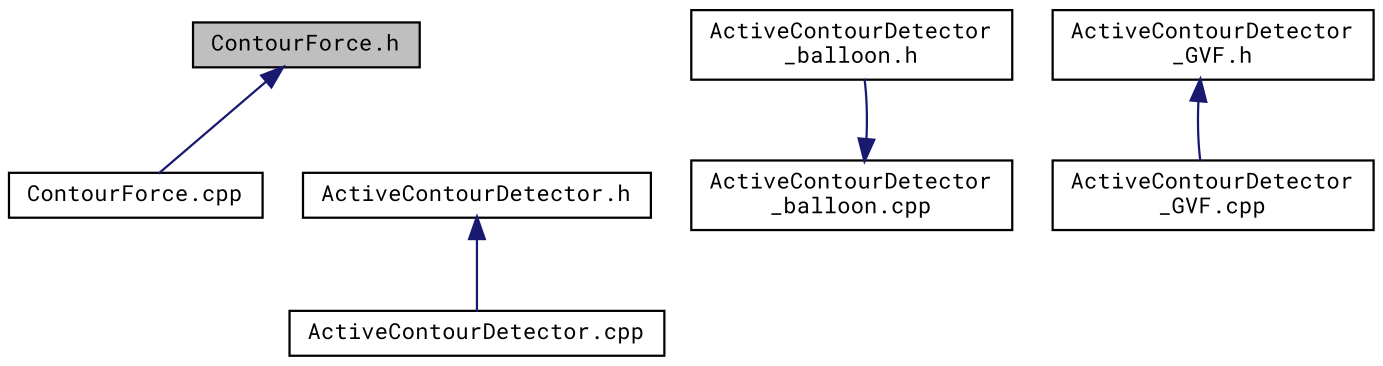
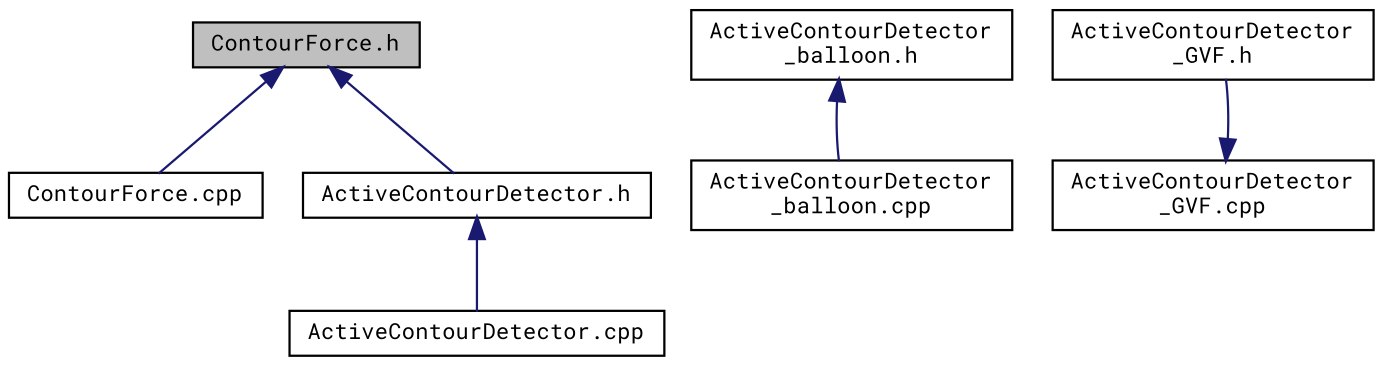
  digraph {
    fontname="Roboto Mono"
    node [color=black fillcolor=white fontname="Roboto Mono" fontsize=10 shape=record style=filled]
    edge [color=midnightblue dir=back fontname="Roboto Mono" fontsize=10 labelfontname=Helvetica labelfontsize=10 style=solid]
    n1 [fillcolor=grey75 fontcolor=black height=0.2 label="ContourForce.h" width=0.4]
    n2 [height=0.2 label="ContourForce.cpp" width=0.4]
    n3 [height=0.2 label="ActiveContourDetector.h" width=0.4]
    n4 [height=0.2 label="ActiveContourDetector.cpp" width=0.4]
    n5 [height=0.2 label="ActiveContourDetector\l_balloon.h" width=0.4]
    n6 [height=0.2 label="ActiveContourDetector\l_balloon.cpp" width=0.4]
    n7 [height=0.2 label="ActiveContourDetector\l_GVF.h" width=0.4]
    n8 [height=0.2 label="ActiveContourDetector\l_GVF.cpp" width=0.4]
    n1 -> n2
+   n1 -> n3
    n3 -> n4
-   n6 -> n5
-   n7 -> n8
+   n5 -> n6
+   n8 -> n7
  }
